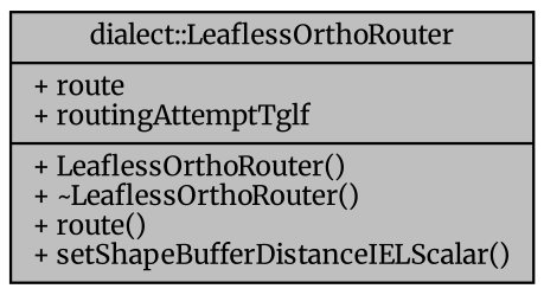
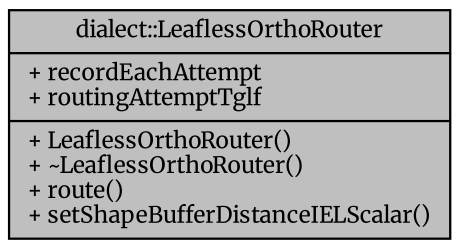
  digraph {
    fontname=Merriweather
-   n1 [color=black fillcolor=grey75 fontcolor=black fontname=Merriweather fontsize=10 height=0.2 label="{dialect::LeaflessOrthoRouter\n|+ route\l+ routingAttemptTglf\l|+ LeaflessOrthoRouter()\l+ ~LeaflessOrthoRouter()\l+ route()\l+ setShapeBufferDistanceIELScalar()\l}" shape=record style=filled width=0.4]
+   n1 [color=black fillcolor=grey75 fontcolor=black fontname=Merriweather fontsize=10 height=0.2 label="{dialect::LeaflessOrthoRouter\n|+ recordEachAttempt\l+ routingAttemptTglf\l|+ LeaflessOrthoRouter()\l+ ~LeaflessOrthoRouter()\l+ route()\l+ setShapeBufferDistanceIELScalar()\l}" shape=record style=filled width=0.4]
  }
